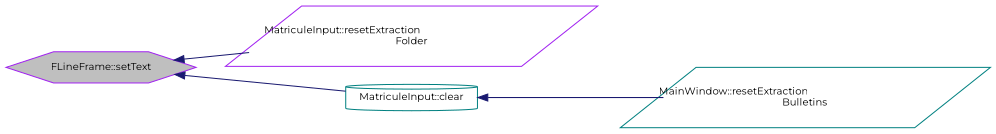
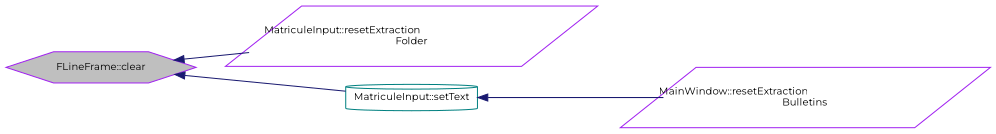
  digraph {
    fontname=Montserrat
    rankdir=LR
    node [color=purple fillcolor=white fontname=Montserrat fontsize=10 shape=parallelogram style=filled]
    edge [color=midnightblue dir=back fontname=Montserrat fontsize=10 labelfontname=Helvetica labelfontsize=10 style=solid]
-   n1 [fillcolor=grey75 fontcolor=black height=0.2 label="FLineFrame::setText" shape=hexagon width=0.4]
+   n1 [fillcolor=grey75 fontcolor=black height=0.2 label="FLineFrame::clear" shape=hexagon width=0.4]
    n2 [height=0.2 label="MatriculeInput::resetExtraction\lFolder" width=0.4]
-   n3 [color=teal height=0.2 label="MatriculeInput::clear" shape=cylinder width=0.4]
-   n4 [color=teal height=0.2 label="MainWindow::resetExtraction\lBulletins" width=0.4]
+   n3 [color=teal height=0.2 label="MatriculeInput::setText" shape=cylinder width=0.4]
+   n4 [height=0.2 label="MainWindow::resetExtraction\lBulletins" width=0.4]
    n1 -> n2
    n1 -> n3
    n3 -> n4
  }
